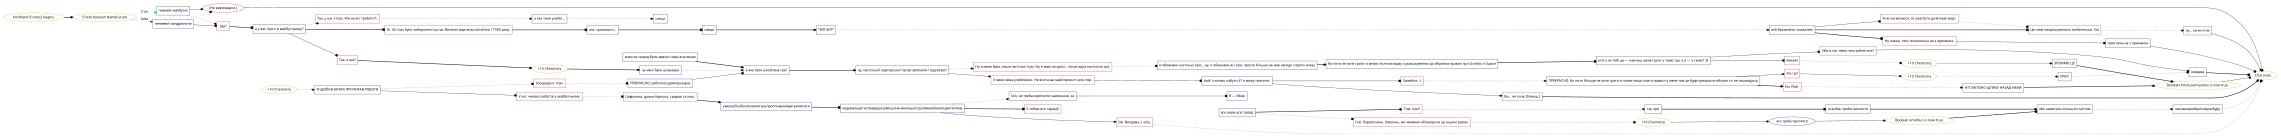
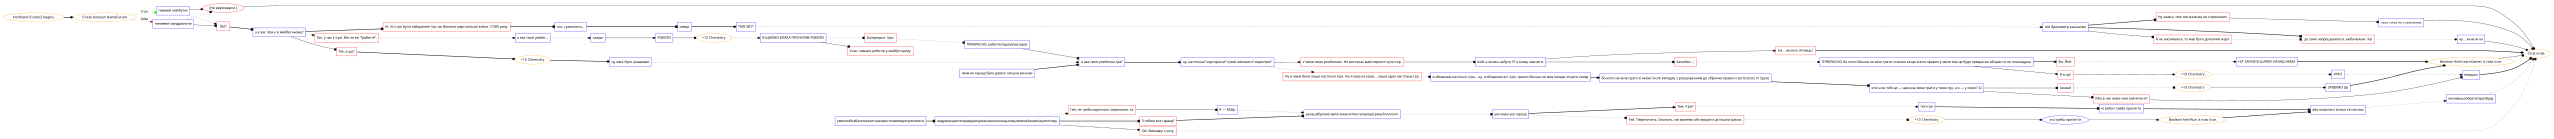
  digraph {
    fontname="Noto Sans"
    rankdir=LR
    node [color=blue fontname="Noto Sans" shape=box]
    edge [arrowhead=diamond fontname="Noto Sans" style=dotted]
    "AmirRank1Convo2 begins." [color=orange shape=""]
    n2 [color=orange label="Check boolean NameFuture" shape=""]
    n3 [label="гееееей майбутнє"]
    n4 [label="геееееей мандрівниче"]
    n5 [color=red label="Що?"]
    n6 [color=red label="[Не відповідати.]" shape=ellipse]
    n7 [label="а у вас ігри є в майбутньому?"]
    "Chat ends." [color=orange shape=""]
    n9 [color=red label="Ні. Усі ігри були заборонені під час Великої марсіанської війни 17380 року."]
    n10 [color=red label="Так, а що?"]
    n11 [color=red label="Так, у нас є ігри. Ми не всі *роботи*."]
    n12 [label="ого, сракамоти…"]
    n13 [color=orange label="+10 Chemistry" shape=""]
    n14 [label="а яка твоя улюбл…"]
    n15 [label="зажди"]
    n16 [label="ну мені було цікааааво"]
    n17 [label="зажди"]
    n18 [label="*БІП-БІП*"]
    n19 [label="а яка твоя улюблена гра?"]
+   n20 [label="РОБОТИ"]
    n21 [label="мій брехометр зашкалює"]
    n22 [label="ну, настільна? картярська? ігрові автомати? відеоігри?"]
    n23 [color=orange label="+10 Chemistry" shape=""]
    n24 [color=red label="Ну знаєш, твої питаннячка не з приємних."]
    n25 [color=red label="Це саме напрошувалося, вибаченьки. Ха)"]
    n26 [color=red label="Я не насміхаюся, то мав бути дотепний жарт."]
    n27 [color=red label="Ну в мене були лише настільні ігри. Ну я маю на увазі… лише одна настільна гра."]
    n28 [color=red label="У мене нема улюблених. Не вистачає майстерності для ігор."]
    n29 [label="Я ЩОЙНО БЛЯХА ПРОЧИТАВ РОБОТИ"]
    n30 [label="твоя пика не з приємних"]
    n31 [label="ну… ха-хе-хі-ха"]
    n32 [label="я обожнюю настільні ігри… ну, я обожнюю всі ігри, просто більше не мав нагоди зіграти знову"]
    n33 [label="йой! а хочеш набути її? я можу навчити."]
    n34 [color=red label="Зосередься. Ігри."]
    n35 [color=red label="У нас чимало роботів у майбутньому."]
    n36 [label="ммм ок гаразд було доволі смішно визнаю"]
    n37 [label="бо ніхто не хоче грати зі мною після випадку з розширенням до збірника правил гри Ocelots in Space"]
    n38 [color=red label="Залюбки. :)"]
    n39 [color=red label="Ем… не хочу. [Кінець.]"]
    n40 [label="ПРЕКРАСНО. роботизгодомігризараз"]
-   n41 [color=red label="Цефалони, дрони Корпусу, свідомі та інші."]
    n42 [label="ого! а як тобі це — навчиш мене грати у твою гру, а я — у свою? :D"]
    n43 [label="ПРЕКРАСНО. бо ніхто більше не хоче грати зі мною якщо книга правил у мене тож це буде прекрасно обіцяю ти не пошкодуєш"]
    n44 [label="уменезбісабагатозапитаньпростонеможувтриматися"]
    n45 [color=red label="Аякже!"]
    n46 [color=red label="Хіба в нас нема чим зайнятися?"]
    n47 [color=red label="Ем. Йой."]
    n48 [color=red label="Я в грі!"]
    n49 [label="недумающотисправдірозумієшзначенняцьогодляменейнамлідкипотому"]
    n50 [color=orange label="+10 Chemistry" shape=""]
    n51 [label="невдаха"]
    n52 [label="НІТ ЗАПІЗНО ШЛЯХУ НАЗАД НЕМА"]
    n53 [color=orange label="+10 Chemistry" shape=""]
-   n54 [label="Гей, не треба короткого замикання. ха"]
+   n54 [color=red label="Гей, не треба короткого замикання. ха"]
    n55 [color=red label="З тобою все гаразд?"]
    n56 [color=red label="Ой. Виходжу з чату."]
    n57 [label="ЗРОБІМО ЦЕ"]
    n58 [color=orange label="Boolean AmirLearnGames is now true." shape=""]
    n59 [label="УРА!!!"]
    n60 [label="Я — МІЦЬ"]
+   n61 [label="ранішебулонетакпоганоапотімсталасяцясраньбллллллл"]
    n62 [label="усе норм усе гаразд"]
    n63 [color=red label="Тож. Ігри?"]
    n64 [color=red label="Гей. Перепочинь. Охолонь, ми можемо обговорити це іншим разом."]
    n65 [label="так ігри"]
    n66 [color=orange label="+10 Chemistry" shape=""]
    n67 [label="ні вибач треба прилягти"]
    n68 [label="ага треба прилягти" shape=ellipse]
    n69 [label="або намотати кілька кіл містом"]
    n70 [color=orange label="Boolean AmirRun is now true." shape=""]
    n71 [label="незнающообратизаразбуду"]
    "AmirRank1Convo2 begins." -> n2 [style=bold]
    n2 -> n3 [arrowhead=box color=green label=true]
    n2 -> n4 [color=brown label=false]
    n3 -> n5
    n3 -> n6 [style=solid]
    n4 -> n5 [arrowhead=box style=solid]
    n4 -> n6 [arrowhead=box]
    n5 -> n7 [arrowhead=box style=bold]
    n6 -> "Chat ends." [arrowhead=box style=solid]
    n7 -> n9 [arrowhead=box style=bold]
    n7 -> n10 [arrowhead=box style=solid]
    n7 -> n11
    n9 -> n12 [arrowhead=box style=bold]
    n10 -> n13 [style=bold]
    n11 -> n14
    n12 -> n15 [arrowhead=box style=bold]
    n13 -> n16 [style=bold]
    n14 -> n17
    n15 -> n18 [style=bold]
    n16 -> n19
+   n17 -> n20 [style=solid]
    n18 -> n21
    n19 -> n22 [style=bold]
+   n20 -> n23 [arrowhead=box style=solid]
    n21 -> n24 [arrowhead=box style=bold]
    n21 -> n25 [arrowhead=box style=bold]
    n21 -> n26 [arrowhead=box style=solid]
    n22 -> n27
    n22 -> n28 [style=solid]
    n23 -> n29
    n24 -> n30 [arrowhead=box style=solid]
    n25 -> n31
    n26 -> n25 [arrowhead=box]
    n27 -> n32 [arrowhead=box]
    n28 -> n33 [arrowhead=box style=solid]
    n29 -> n34 [arrowhead=box]
    n29 -> n35 [arrowhead=box style=solid]
    n30 -> "Chat ends." [arrowhead=box style=solid]
    n31 -> "Chat ends." [style=solid]
    n32 -> n37 [style=bold]
    n33 -> n38 [arrowhead=box style=solid]
    n33 -> n39 [style=solid]
    n34 -> n40 [arrowhead=box]
-   n35 -> n41 [arrowhead=box]
    n36 -> n19 [style=bold]
    n37 -> n42 [arrowhead=box style=bold]
    n38 -> n43
    n39 -> "Chat ends." [style=bold]
    n40 -> n19 [arrowhead=box style=solid]
-   n41 -> n44 [style=bold]
    n42 -> n45 [arrowhead=box style=solid]
    n42 -> n46 [arrowhead=box style=solid]
    n43 -> n47 [style=bold]
    n43 -> n48 [style=solid]
    n44 -> n49 [arrowhead=box style=bold]
    n45 -> n50 [arrowhead=box]
    n46 -> n51 [arrowhead=box style=solid]
    n47 -> n52
    n48 -> n53 [style=solid]
    n49 -> n54
    n49 -> n55 [arrowhead=box style=bold]
    n49 -> n56 [style=solid]
    n50 -> n57 [style=solid]
    n51 -> "Chat ends." [arrowhead=box style=bold]
    n52 -> n58 [style=bold]
    n53 -> n59
    n54 -> n60 [arrowhead=box style=solid]
+   n55 -> n61 [arrowhead=box style=bold]
    n56 -> "Chat ends." [arrowhead=box]
    n57 -> n58 [style=bold]
    n58 -> "Chat ends." [arrowhead=box style=solid]
    n59 -> n51
+   n60 -> n61
+   n61 -> n62 [arrowhead=box]
    n62 -> n63 [style=bold]
    n62 -> n64 [arrowhead=box]
    n63 -> n65
    n64 -> n66 [arrowhead=box]
    n65 -> n67 [arrowhead=box style=bold]
    n66 -> n68 [style=solid]
    n67 -> n69 [style=bold]
    n68 -> n70 [style=solid]
    n69 -> n71
    n70 -> n69 [arrowhead=box style=bold]
    n71 -> "Chat ends."
  }
